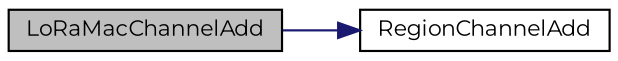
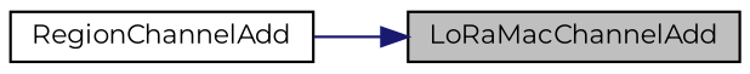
  digraph {
    rankdir=LR
    fontname=Montserrat
    node [color=black fontname=Montserrat fontsize=10 shape=record style=filled]
    n1 [fillcolor=grey75 fontcolor=black height=0.2 label=LoRaMacChannelAdd width=0.4]
    n2 [fillcolor=white height=0.2 label=RegionChannelAdd width=0.4]
-   n1 -> n2 [color=midnightblue fontname=Montserrat fontsize=10 labelfontname=Helvetica labelfontsize=10 style=solid]
+   n2 -> n1 [color=midnightblue fontname=Montserrat fontsize=10 labelfontname=Helvetica labelfontsize=10 style=solid]
  }
